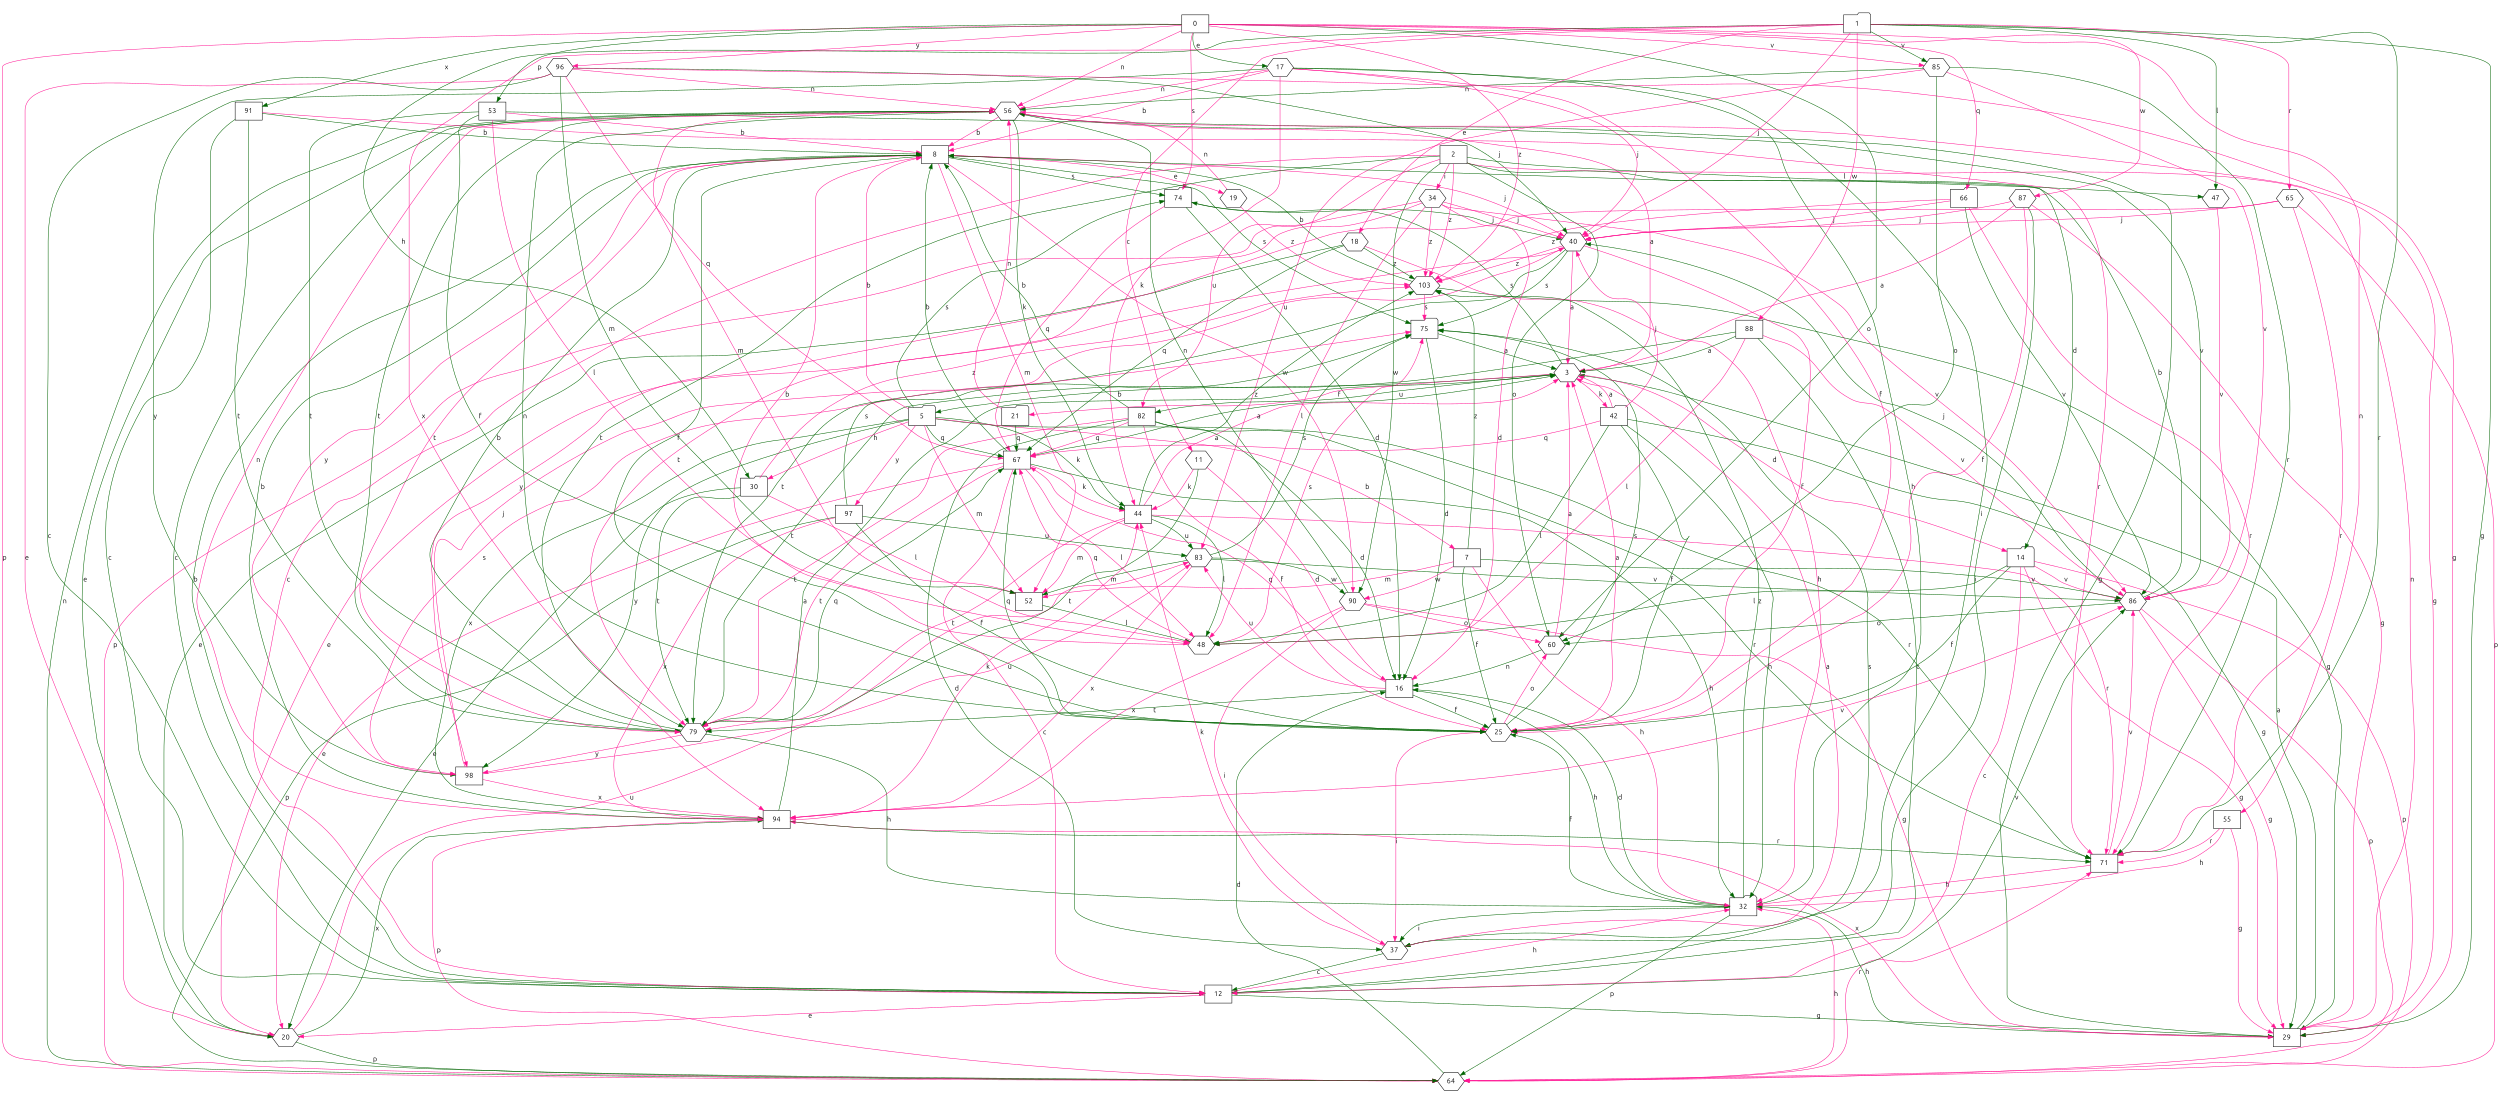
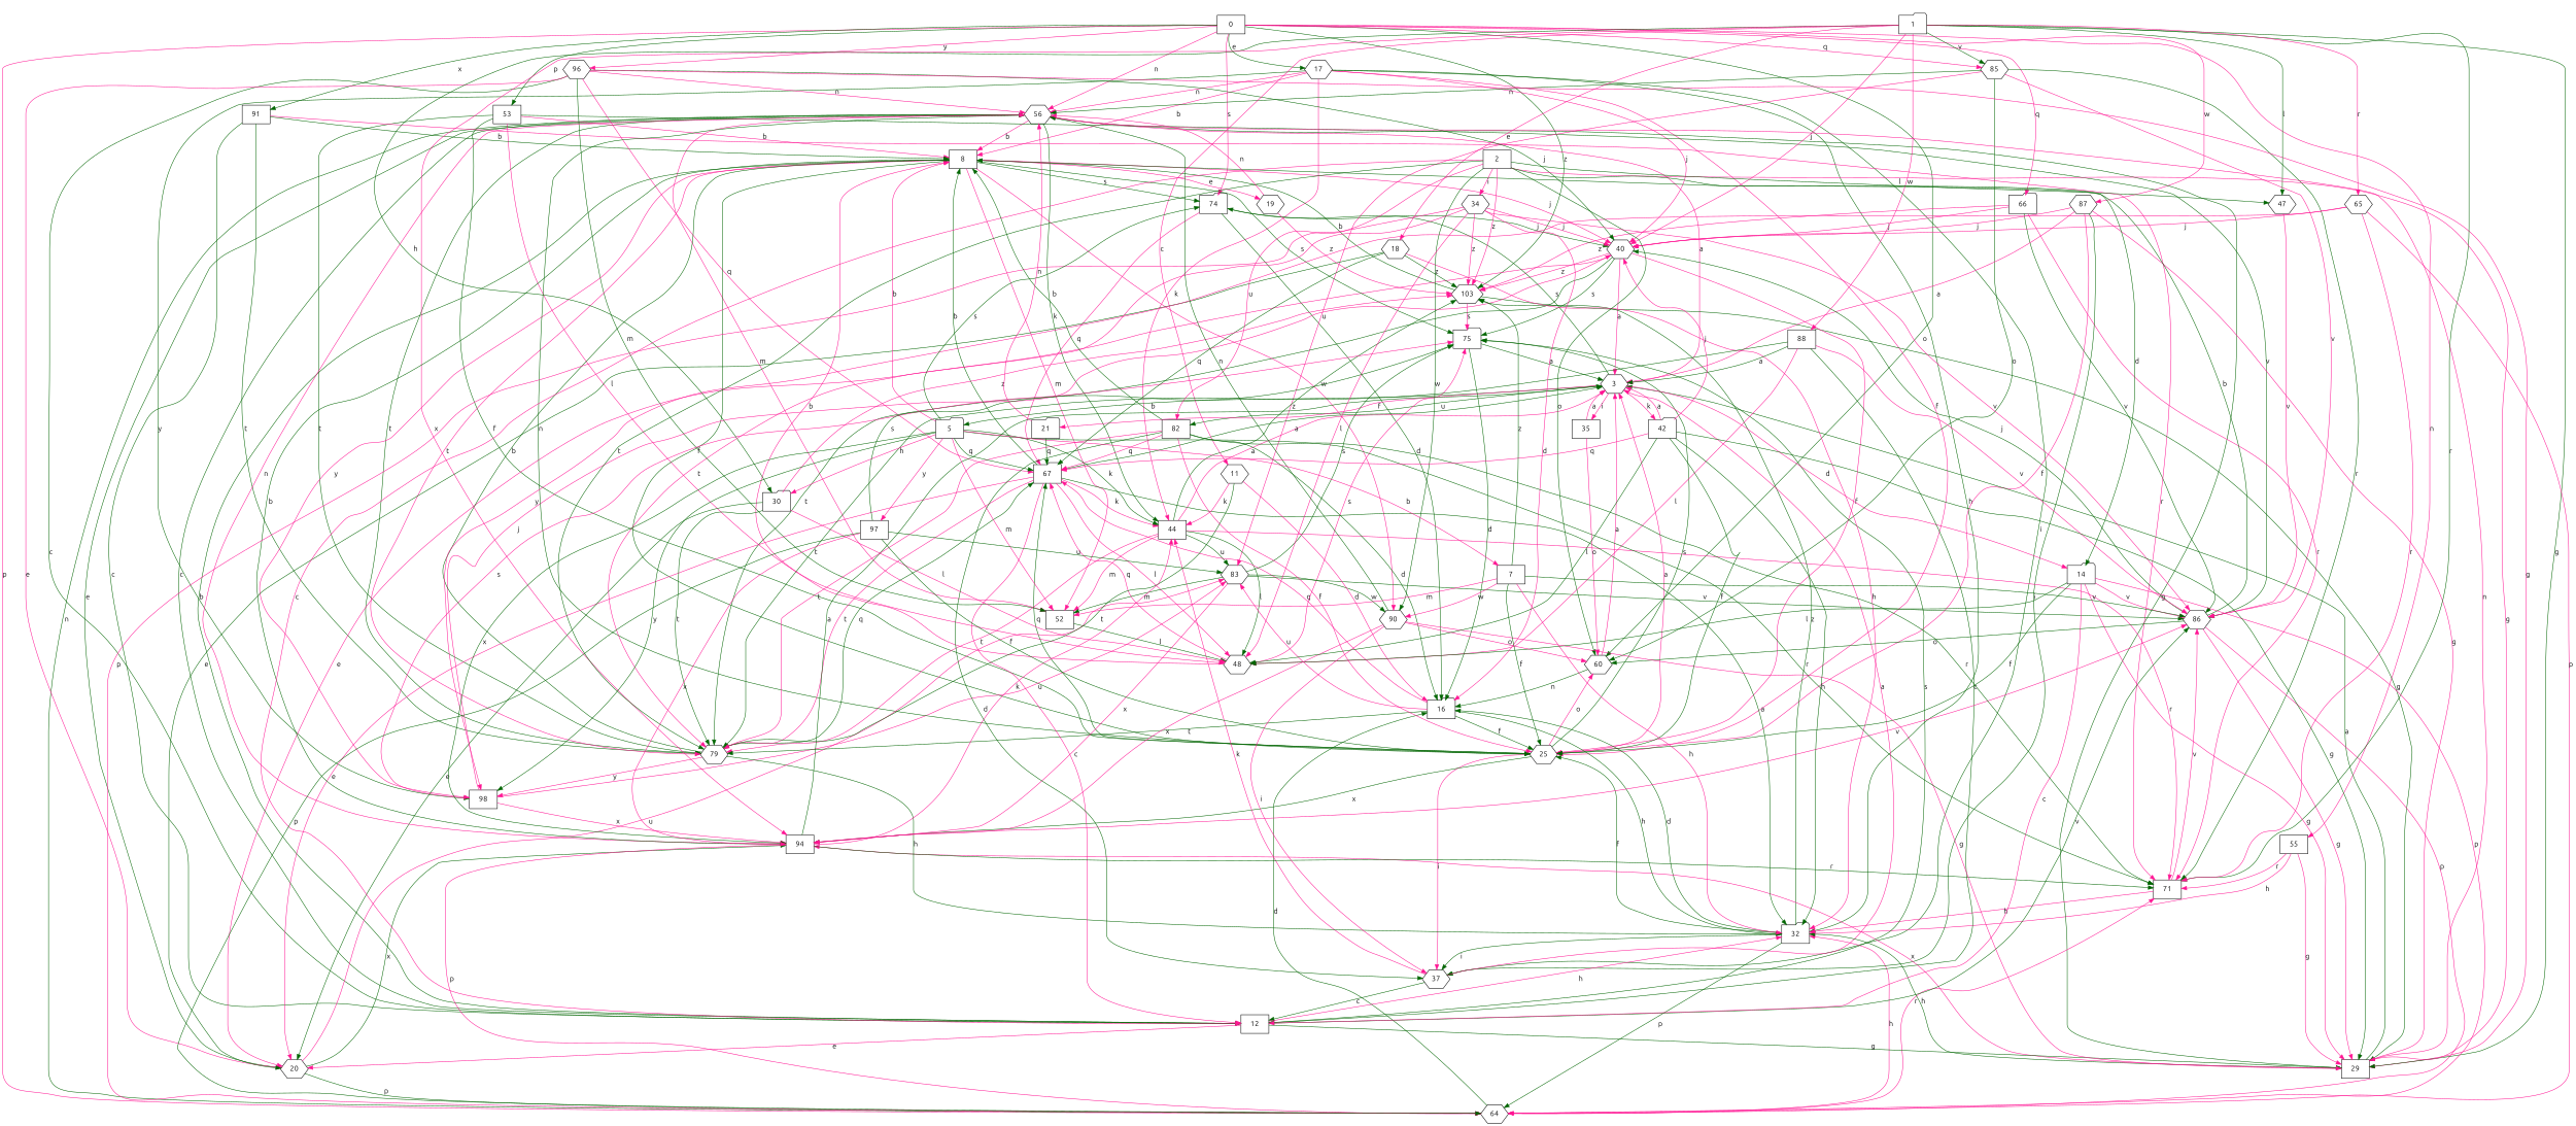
  strict digraph {
    fontname=Ubuntu
    node [fontname=Ubuntu shape=hexagon]
    edge [color=deeppink fontname=Ubuntu]
    0 [shape=box]
    17
    55 [shape=box]
    56
    60
    n6 [label=53 shape=box]
    64
    66 [shape=folder]
    74 [shape=folder]
    85
    87
    91 [shape=box]
    96
    103
    40
    8 [shape=box]
    44 [shape=box]
    98 [shape=box]
    25
    32 [shape=folder]
    37
    29 [shape=box]
    71 [shape=box]
    12 [shape=box]
    79
    3
    52 [shape=box]
    20
    16 [shape=folder]
    86
    48
    67 [shape=folder]
    83
    75 [shape=folder]
    1 [shape=folder]
    11
    18
    30 [shape=folder]
    47
    n40 [label=65]
    88 [shape=box]
    94 [shape=box]
    2 [shape=box]
    14 [shape=folder]
    34
    82 [shape=box]
    90
    5 [shape=folder]
    21 [shape=folder]
+   35 [shape=box]
    42 [shape=folder]
    7 [shape=box]
    97 [shape=box]
    19
    0 -> 17 [color=darkgreen label=e]
    0 -> 55 [label=n]
    0 -> 56 [label=n]
    0 -> 60 [color=darkgreen label=o]
    0 -> n6 [color=darkgreen label=p]
    0 -> 64 [label=p]
    0 -> 66 [label=q]
    0 -> 74 [label=s]
-   0 -> 85 [label=v]
+   0 -> 85 [label=q]
    0 -> 87 [label=w]
    0 -> 91 [color=darkgreen label=x]
    0 -> 96 [label=y]
-   0 -> 103 [label=z]
+   0 -> 103 [color=darkgreen label=z]
    17 -> 56 [label=n]
    17 -> 40 [label=j]
    17 -> 8 [label=b]
    17 -> 44 [label=k]
    17 -> 98 [color=darkgreen label=y]
    17 -> 25 [label=f]
    17 -> 32 [color=darkgreen label=h]
    17 -> 37 [color=darkgreen label=i]
    55 -> 32 [label=h]
    55 -> 29 [label=g]
    55 -> 71 [label=r]
    56 -> 8 [label=b]
    56 -> 44 [color=darkgreen label=k]
    56 -> 29 [color=darkgreen label=g]
    56 -> 12 [color=darkgreen label=c]
    56 -> 79 [color=darkgreen label=t]
    56 -> 3 [label=a]
    56 -> 52 [label=m]
    56 -> 20 [color=darkgreen label=e]
    60 -> 3 [label=a]
    60 -> 16 [color=darkgreen label=n]
    n6 -> 8 [label=b]
    n6 -> 25 [color=darkgreen label=f]
    n6 -> 79 [color=darkgreen label=t]
    n6 -> 86 [color=darkgreen label=v]
    n6 -> 48 [label=l]
    64 -> 56 [color=darkgreen label=n]
    64 -> 32 [label=h]
    64 -> 71 [label=r]
    64 -> 16 [color=darkgreen label=d]
    66 -> 103 [label=z]
    66 -> 40 [label=j]
    66 -> 71 [label=r]
    66 -> 86 [color=darkgreen label=v]
    74 -> 40 [color=darkgreen label=j]
    74 -> 16 [color=darkgreen label=d]
    74 -> 67 [label=q]
    85 -> 56 [color=darkgreen label=n]
    85 -> 60 [color=darkgreen label=o]
    85 -> 71 [color=darkgreen label=r]
    85 -> 86 [label=v]
    85 -> 83 [label=u]
    87 -> 40 [label=j]
    87 -> 25 [label=f]
    87 -> 37 [color=darkgreen label=i]
    87 -> 29 [label=g]
    87 -> 3 [label=a]
    91 -> 8 [color=darkgreen label=b]
    91 -> 71 [label=r]
    91 -> 12 [color=darkgreen label=c]
    91 -> 79 [color=darkgreen label=t]
    96 -> 56 [label=n]
    96 -> 40 [color=darkgreen label=j]
    96 -> 29 [label=g]
    96 -> 12 [color=darkgreen label=c]
    96 -> 52 [color=darkgreen label=m]
    96 -> 20 [label=e]
    96 -> 67 [label=q]
    103 -> 8 [color=darkgreen label=b]
    103 -> 29 [color=darkgreen label=g]
    103 -> 75 [label=s]
    40 -> 103 [label=z]
    40 -> 25 [label=f]
    40 -> 79 [color=darkgreen label=t]
    40 -> 3 [label=a]
    40 -> 20 [label=e]
    40 -> 75 [color=darkgreen label=s]
    8 -> 74 [color=darkgreen label=s]
    8 -> 40 [label=j]
    8 -> 98 [label=y]
    8 -> 25 [color=darkgreen label=f]
    8 -> 79 [label=t]
    8 -> 52 [label=m]
    8 -> 75 [color=darkgreen label=s]
    8 -> 90 [label=w]
    8 -> 19 [label=e]
    44 -> 103 [color=darkgreen label=z]
    44 -> 71 [label=r]
    44 -> 79 [label=t]
    44 -> 3 [label=a]
    44 -> 52 [label=m]
    44 -> 48 [color=darkgreen label=l]
    44 -> 83 [color=darkgreen label=u]
    98 -> 40 [label=j]
    98 -> 83 [label=u]
    98 -> 75 [label=s]
    98 -> 94 [label=x]
    25 -> 56 [color=darkgreen label=n]
    25 -> 60 [label=o]
    25 -> 37 [label=i]
    25 -> 3 [label=a]
    25 -> 67 [color=darkgreen label=q]
    25 -> 75 [color=darkgreen label=s]
+   25 -> 94 [color=darkgreen label=x]
    32 -> 64 [color=darkgreen label=p]
    32 -> 103 [color=darkgreen label=z]
    32 -> 25 [color=darkgreen label=f]
    32 -> 37 [color=darkgreen label=i]
    32 -> 16 [color=darkgreen label=d]
    37 -> 44 [label=k]
    37 -> 12 [color=darkgreen label=c]
    37 -> 3 [label=a]
    29 -> 56 [label=n]
    29 -> 32 [color=darkgreen label=h]
    29 -> 3 [color=darkgreen label=a]
    29 -> 94 [label=x]
    71 -> 32 [label=h]
    71 -> 86 [label=v]
    12 -> 8 [color=darkgreen label=b]
    12 -> 32 [label=h]
    12 -> 29 [color=darkgreen label=g]
    12 -> 20 [label=e]
    12 -> 86 [color=darkgreen label=v]
    12 -> 75 [color=darkgreen label=s]
    79 -> 8 [color=darkgreen label=b]
    79 -> 98 [label=y]
    79 -> 32 [color=darkgreen label=h]
    79 -> 67 [color=darkgreen label=q]
    3 -> 74 [color=darkgreen label=s]
    3 -> 14 [label=d]
    3 -> 82 [color=darkgreen label=u]
    3 -> 5 [color=darkgreen label=b]
    3 -> 21 [label=f]
+   3 -> 35 [label=i]
    3 -> 42 [label=k]
    52 -> 48 [color=darkgreen label=l]
    20 -> 64 [color=darkgreen label=p]
    20 -> 83 [label=u]
    20 -> 94 [color=darkgreen label=x]
    16 -> 25 [color=darkgreen label=f]
    16 -> 32 [color=darkgreen label=h]
    16 -> 79 [color=darkgreen label=t]
    16 -> 67 [label=q]
    16 -> 83 [label=u]
    86 -> 60 [color=darkgreen label=o]
    86 -> 64 [label=p]
    86 -> 40 [color=darkgreen label=j]
    86 -> 8 [color=darkgreen label=b]
    86 -> 29 [label=g]
    48 -> 8 [label=b]
    48 -> 67 [label=q]
    48 -> 75 [label=s]
    67 -> 8 [color=darkgreen label=b]
    67 -> 44 [label=k]
-   67 -> 32 [color=darkgreen label=h]
+   67 -> 32 [color=darkgreen label=a]
    67 -> 12 [label=c]
    67 -> 79 [label=t]
    67 -> 3 [color=darkgreen label=a]
    67 -> 20 [label=e]
    67 -> 48 [label=l]
    83 -> 52 [color=darkgreen label=m]
    83 -> 86 [color=darkgreen label=v]
    83 -> 75 [color=darkgreen label=s]
    83 -> 94 [label=x]
    83 -> 90 [color=darkgreen label=w]
    75 -> 3 [color=darkgreen label=a]
    75 -> 16 [color=darkgreen label=d]
    1 -> 85 [color=darkgreen label=v]
    1 -> 40 [label=j]
    1 -> 29 [color=darkgreen label=g]
    1 -> 71 [color=darkgreen label=r]
    1 -> 11 [label=c]
    1 -> 18 [label=e]
    1 -> 30 [color=darkgreen label=h]
    1 -> 47 [color=darkgreen label=l]
    1 -> n40 [label=r]
    1 -> 88 [label=w]
    1 -> 94 [label=x]
    11 -> 44 [label=k]
    11 -> 79 [color=darkgreen label=t]
    11 -> 16 [label=d]
    18 -> 103 [color=darkgreen label=z]
    18 -> 32 [label=h]
    18 -> 20 [color=darkgreen label=e]
    18 -> 67 [color=darkgreen label=q]
    30 -> 103 [label=z]
    30 -> 79 [color=darkgreen label=t]
    30 -> 20 [color=darkgreen label=e]
    30 -> 48 [label=l]
    47 -> 86 [label=v]
    n40 -> 64 [label=p]
    n40 -> 40 [label=j]
    n40 -> 98 [label=y]
    n40 -> 71 [label=r]
    88 -> 12 [color=darkgreen label=c]
    88 -> 79 [color=darkgreen label=t]
    88 -> 3 [color=darkgreen label=a]
    88 -> 86 [label=v]
    88 -> 48 [label=l]
    94 -> 56 [label=n]
    94 -> 64 [label=p]
    94 -> 8 [color=darkgreen label=b]
    94 -> 44 [label=k]
    94 -> 71 [color=darkgreen label=r]
    94 -> 3 [color=darkgreen label=a]
    94 -> 86 [label=v]
    2 -> 60 [color=darkgreen label=o]
    2 -> 103 [label=z]
    2 -> 29 [label=g]
    2 -> 12 [label=c]
    2 -> 79 [color=darkgreen label=t]
    2 -> 47 [color=darkgreen label=l]
    2 -> 14 [color=darkgreen label=d]
    2 -> 34 [label=i]
    2 -> 82 [label=u]
    2 -> 90 [color=darkgreen label=w]
    14 -> 64 [label=p]
    14 -> 25 [color=darkgreen label=f]
    14 -> 29 [label=g]
    14 -> 12 [label=c]
    14 -> 86 [label=v]
    14 -> 48 [color=darkgreen label=l]
    34 -> 64 [label=p]
    34 -> 103 [label=z]
    34 -> 40 [label=j]
    34 -> 79 [label=t]
    34 -> 16 [label=d]
    34 -> 86 [label=v]
    34 -> 48 [label=l]
    82 -> 8 [color=darkgreen label=b]
    82 -> 25 [label=f]
    82 -> 37 [color=darkgreen label=d]
    82 -> 71 [color=darkgreen label=r]
    82 -> 79 [label=t]
    82 -> 16 [color=darkgreen label=d]
    82 -> 67 [label=q]
    90 -> 56 [color=darkgreen label=n]
    90 -> 60 [label=o]
    90 -> 37 [label=i]
    90 -> 29 [label=g]
    90 -> 94 [label=x]
    5 -> 74 [color=darkgreen label=s]
    5 -> 8 [label=b]
    5 -> 44 [color=darkgreen label=k]
    5 -> 98 [color=darkgreen label=y]
    5 -> 71 [color=darkgreen label=r]
    5 -> 52 [label=m]
    5 -> 67 [color=darkgreen label=q]
    5 -> 30 [label=h]
    5 -> 94 [color=darkgreen label=x]
    5 -> 7 [label=b]
    5 -> 97 [label=y]
    21 -> 56 [label=n]
    21 -> 67 [color=darkgreen label=q]
+   35 -> 60 [label=o]
+   35 -> 3 [label=a]
    42 -> 40 [label=j]
    42 -> 25 [color=darkgreen label=f]
    42 -> 32 [color=darkgreen label=h]
    42 -> 29 [color=darkgreen label=g]
    42 -> 3 [label=a]
    42 -> 48 [color=darkgreen label=l]
    42 -> 67 [label=q]
    7 -> 103 [color=darkgreen label=z]
    7 -> 25 [color=darkgreen label=f]
    7 -> 32 [label=h]
    7 -> 52 [label=m]
    7 -> 86 [color=darkgreen label=v]
    7 -> 90 [label=w]
    97 -> 64 [color=darkgreen label=p]
    97 -> 25 [color=darkgreen label=f]
    97 -> 83 [color=darkgreen label=u]
    97 -> 75 [color=darkgreen label=s]
    97 -> 94 [label=x]
    19 -> 56 [label=n]
    19 -> 103 [label=z]
  }
